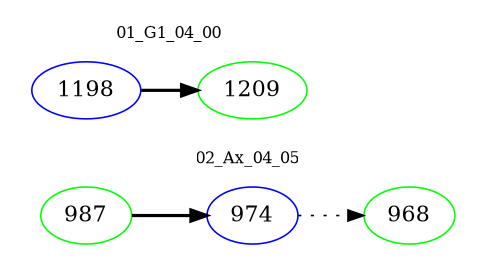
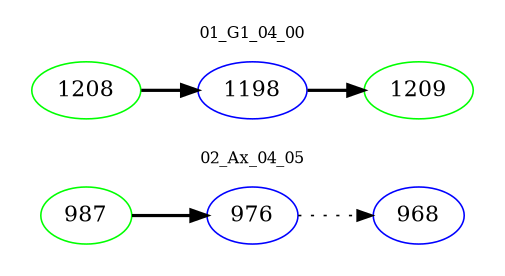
  digraph {
    rankdir=LR
    node [color=green]
    edge [color=black style=bold]
    n1 [label=987]
-   n2 [color=blue label=974]
-   n3 [label=968]
+   n2 [color=blue label=976]
+   n3 [color=blue label=968]
+   n4 [label=1208]
    n5 [color=blue label=1198]
    n6 [label=1209]
    subgraph cluster_1 {
      color=white
      fontsize=10
      label="02_Ax_04_05"
      n1
      n2
      n3
    }
    subgraph cluster_2 {
      color=white
      fontsize=10
      label="01_G1_04_00"
+     n4
      n5
      n6
    }
    n1 -> n2
    n2 -> n3 [style=dotted]
+   n4 -> n5
    n5 -> n6
  }
